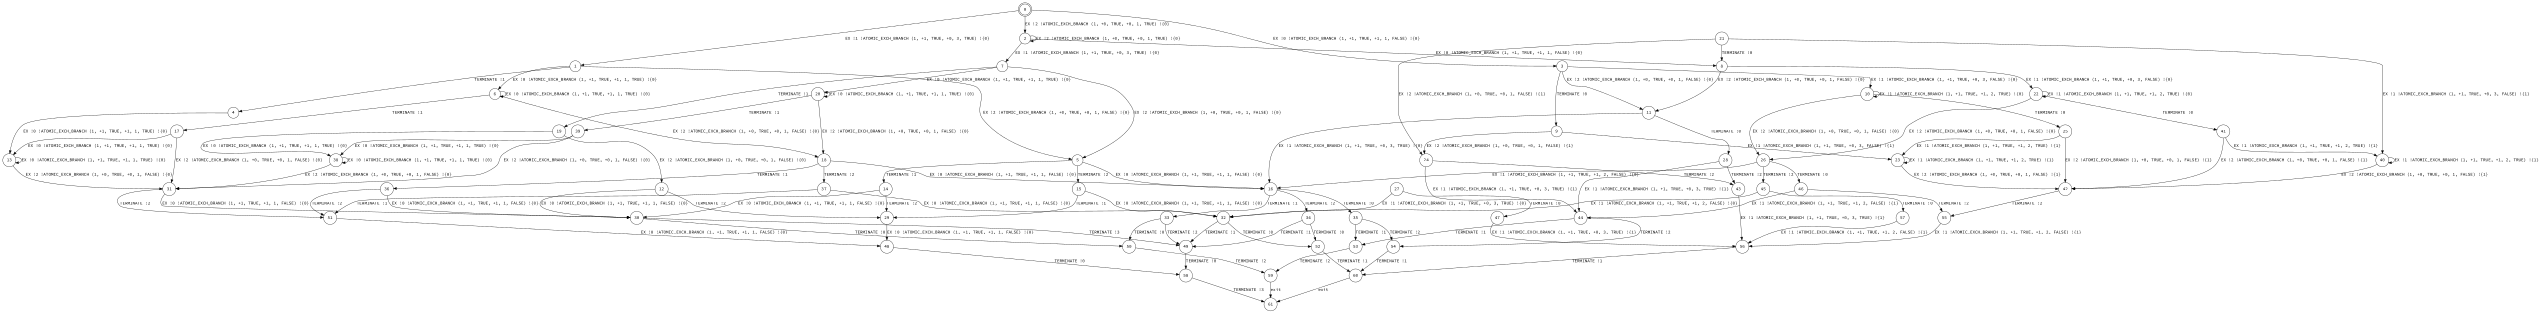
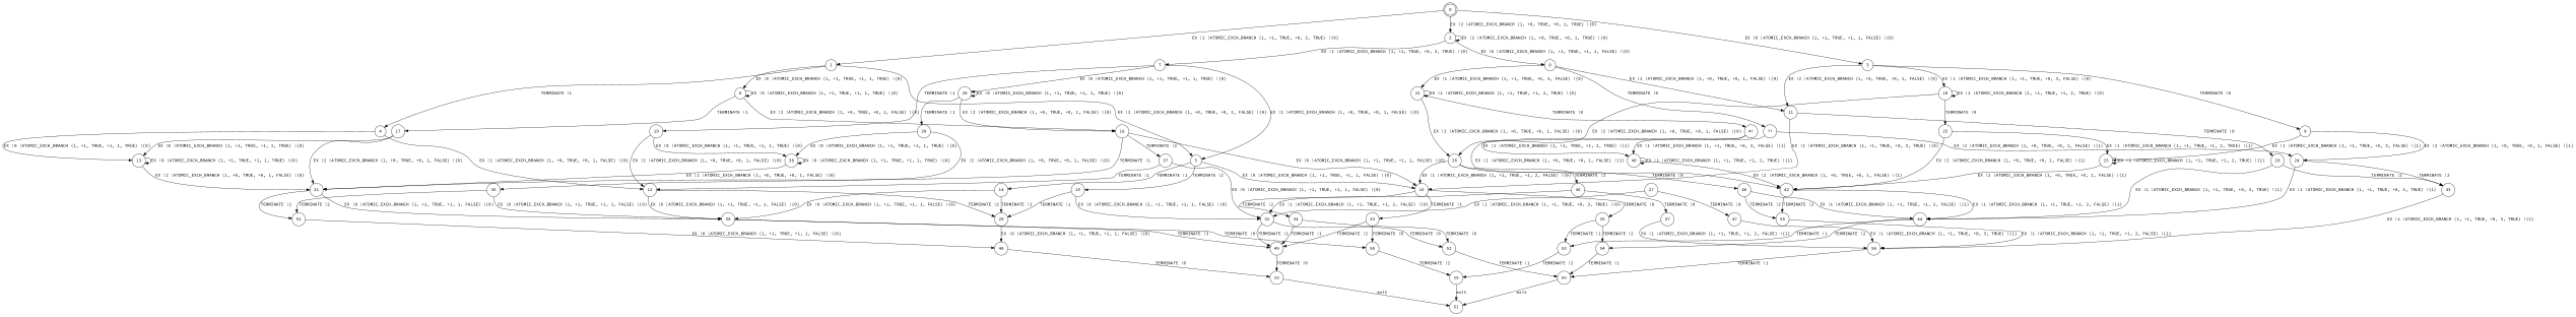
  digraph {
    fontname="Source Code Pro"
    node [fontname="Source Code Pro" shape=circle]
    edge [fontname="Source Code Pro"]
    0 [peripheries=2]
    1
    2
    3
    4
    5
    6
    7
    8
    9
    10
    11
    12
    13
    14
    15
    16
    17
    18
    19
    20
    21
    22
    23
    24
    25
    26
    28
    29
    30
    31
    32
    33
    34
    35
    36
    37
    38
    39
    40
    41
    42
    43
    44
    45
    46
    27
    47
    48
    49
    50
    51
    52
    53
    54
    55
    56
    57
    58
    59
    60
    61
    0 -> 1 [label="EX !1 !ATOMIC_EXCH_BRANCH (1, +1, TRUE, +0, 3, TRUE) !{0}"]
    0 -> 2 [label="EX !2 !ATOMIC_EXCH_BRANCH (1, +0, TRUE, +0, 1, TRUE) !{0}"]
    0 -> 3 [label="EX !0 !ATOMIC_EXCH_BRANCH (1, +1, TRUE, +1, 1, FALSE) !{0}"]
    1 -> 4 [label="TERMINATE !1"]
    1 -> 5 [label="EX !2 !ATOMIC_EXCH_BRANCH (1, +0, TRUE, +0, 1, FALSE) !{0}"]
    1 -> 6 [label="EX !0 !ATOMIC_EXCH_BRANCH (1, +1, TRUE, +1, 1, TRUE) !{0}"]
    2 -> 2 [label="EX !2 !ATOMIC_EXCH_BRANCH (1, +0, TRUE, +0, 1, TRUE) !{0}"]
    2 -> 7 [label="EX !1 !ATOMIC_EXCH_BRANCH (1, +1, TRUE, +0, 3, TRUE) !{0}"]
    2 -> 8 [label="EX !0 !ATOMIC_EXCH_BRANCH (1, +1, TRUE, +1, 1, FALSE) !{0}"]
    3 -> 9 [label="TERMINATE !0"]
    3 -> 10 [label="EX !1 !ATOMIC_EXCH_BRANCH (1, +1, TRUE, +0, 3, FALSE) !{0}"]
    3 -> 11 [label="EX !2 !ATOMIC_EXCH_BRANCH (1, +0, TRUE, +0, 1, FALSE) !{0}"]
+   4 -> 12 [label="EX !2 !ATOMIC_EXCH_BRANCH (1, +0, TRUE, +0, 1, FALSE) !{0}"]
    4 -> 13 [label="EX !0 !ATOMIC_EXCH_BRANCH (1, +1, TRUE, +1, 1, TRUE) !{0}"]
    5 -> 14 [label="TERMINATE !1"]
    5 -> 15 [label="TERMINATE !2"]
    5 -> 16 [label="EX !0 !ATOMIC_EXCH_BRANCH (1, +1, TRUE, +1, 1, FALSE) !{0}"]
    6 -> 6 [label="EX !0 !ATOMIC_EXCH_BRANCH (1, +1, TRUE, +1, 1, TRUE) !{0}"]
    6 -> 17 [label="TERMINATE !1"]
    6 -> 18 [label="EX !2 !ATOMIC_EXCH_BRANCH (1, +0, TRUE, +0, 1, FALSE) !{0}"]
    7 -> 5 [label="EX !2 !ATOMIC_EXCH_BRANCH (1, +0, TRUE, +0, 1, FALSE) !{0}"]
    7 -> 19 [label="TERMINATE !1"]
    7 -> 20 [label="EX !0 !ATOMIC_EXCH_BRANCH (1, +1, TRUE, +1, 1, TRUE) !{0}"]
    8 -> 11 [label="EX !2 !ATOMIC_EXCH_BRANCH (1, +0, TRUE, +0, 1, FALSE) !{0}"]
-   21 -> 8 [label="TERMINATE !0"]
+   8 -> 21 [label="TERMINATE !0"]
    8 -> 22 [label="EX !1 !ATOMIC_EXCH_BRANCH (1, +1, TRUE, +0, 3, FALSE) !{0}"]
    9 -> 23 [label="EX !1 !ATOMIC_EXCH_BRANCH (1, +1, TRUE, +0, 3, FALSE) !{1}"]
    9 -> 24 [label="EX !2 !ATOMIC_EXCH_BRANCH (1, +0, TRUE, +0, 1, FALSE) !{1}"]
    10 -> 10 [label="EX !1 !ATOMIC_EXCH_BRANCH (1, +1, TRUE, +1, 2, TRUE) !{0}"]
    10 -> 25 [label="TERMINATE !0"]
    10 -> 26 [label="EX !2 !ATOMIC_EXCH_BRANCH (1, +0, TRUE, +0, 1, FALSE) !{0}"]
    11 -> 16 [label="EX !1 !ATOMIC_EXCH_BRANCH (1, +1, TRUE, +0, 3, TRUE) !{0}"]
    11 -> 28 [label="TERMINATE !0"]
    12 -> 29 [label="TERMINATE !2"]
    12 -> 30 [label="EX !0 !ATOMIC_EXCH_BRANCH (1, +1, TRUE, +1, 1, FALSE) !{0}"]
    13 -> 13 [label="EX !0 !ATOMIC_EXCH_BRANCH (1, +1, TRUE, +1, 1, TRUE) !{0}"]
    13 -> 31 [label="EX !2 !ATOMIC_EXCH_BRANCH (1, +0, TRUE, +0, 1, FALSE) !{0}"]
    14 -> 29 [label="TERMINATE !2"]
    14 -> 30 [label="EX !0 !ATOMIC_EXCH_BRANCH (1, +1, TRUE, +1, 1, FALSE) !{0}"]
    15 -> 29 [label="TERMINATE !1"]
    15 -> 32 [label="EX !0 !ATOMIC_EXCH_BRANCH (1, +1, TRUE, +1, 1, FALSE) !{0}"]
    16 -> 33 [label="TERMINATE !1"]
    16 -> 34 [label="TERMINATE !2"]
    16 -> 35 [label="TERMINATE !0"]
    17 -> 13 [label="EX !0 !ATOMIC_EXCH_BRANCH (1, +1, TRUE, +1, 1, TRUE) !{0}"]
    17 -> 31 [label="EX !2 !ATOMIC_EXCH_BRANCH (1, +0, TRUE, +0, 1, FALSE) !{0}"]
    18 -> 16 [label="EX !0 !ATOMIC_EXCH_BRANCH (1, +1, TRUE, +1, 1, FALSE) !{0}"]
    18 -> 36 [label="TERMINATE !1"]
    18 -> 37 [label="TERMINATE !2"]
    19 -> 12 [label="EX !2 !ATOMIC_EXCH_BRANCH (1, +0, TRUE, +0, 1, FALSE) !{0}"]
    19 -> 38 [label="EX !0 !ATOMIC_EXCH_BRANCH (1, +1, TRUE, +1, 1, TRUE) !{0}"]
    20 -> 18 [label="EX !2 !ATOMIC_EXCH_BRANCH (1, +0, TRUE, +0, 1, FALSE) !{0}"]
    20 -> 20 [label="EX !0 !ATOMIC_EXCH_BRANCH (1, +1, TRUE, +1, 1, TRUE) !{0}"]
    20 -> 39 [label="TERMINATE !1"]
    21 -> 24 [label="EX !2 !ATOMIC_EXCH_BRANCH (1, +0, TRUE, +0, 1, FALSE) !{1}"]
    21 -> 40 [label="EX !1 !ATOMIC_EXCH_BRANCH (1, +1, TRUE, +0, 3, FALSE) !{1}"]
    22 -> 22 [label="EX !1 !ATOMIC_EXCH_BRANCH (1, +1, TRUE, +1, 2, TRUE) !{0}"]
    22 -> 26 [label="EX !2 !ATOMIC_EXCH_BRANCH (1, +0, TRUE, +0, 1, FALSE) !{0}"]
    22 -> 41 [label="TERMINATE !0"]
    23 -> 23 [label="EX !1 !ATOMIC_EXCH_BRANCH (1, +1, TRUE, +1, 2, TRUE) !{1}"]
    23 -> 42 [label="EX !2 !ATOMIC_EXCH_BRANCH (1, +0, TRUE, +0, 1, FALSE) !{1}"]
    24 -> 43 [label="TERMINATE !2"]
    24 -> 44 [label="EX !1 !ATOMIC_EXCH_BRANCH (1, +1, TRUE, +0, 3, TRUE) !{1}"]
    25 -> 23 [label="EX !1 !ATOMIC_EXCH_BRANCH (1, +1, TRUE, +1, 2, TRUE) !{1}"]
    25 -> 42 [label="EX !2 !ATOMIC_EXCH_BRANCH (1, +0, TRUE, +0, 1, FALSE) !{1}"]
    26 -> 16 [label="EX !1 !ATOMIC_EXCH_BRANCH (1, +1, TRUE, +1, 2, FALSE) !{0}"]
    26 -> 45 [label="TERMINATE !2"]
    26 -> 46 [label="TERMINATE !0"]
    28 -> 43 [label="TERMINATE !2"]
    28 -> 44 [label="EX !1 !ATOMIC_EXCH_BRANCH (1, +1, TRUE, +0, 3, TRUE) !{1}"]
    29 -> 48 [label="EX !0 !ATOMIC_EXCH_BRANCH (1, +1, TRUE, +1, 1, FALSE) !{0}"]
    30 -> 49 [label="TERMINATE !3"]
    30 -> 50 [label="TERMINATE !0"]
    31 -> 30 [label="EX !0 !ATOMIC_EXCH_BRANCH (1, +1, TRUE, +1, 1, FALSE) !{0}"]
    31 -> 51 [label="TERMINATE !2"]
    32 -> 49 [label="TERMINATE !1"]
    32 -> 52 [label="TERMINATE !0"]
    33 -> 49 [label="TERMINATE !2"]
    33 -> 50 [label="TERMINATE !0"]
    34 -> 49 [label="TERMINATE !1"]
    34 -> 52 [label="TERMINATE !0"]
    35 -> 53 [label="TERMINATE !1"]
    35 -> 54 [label="TERMINATE !2"]
    36 -> 30 [label="EX !0 !ATOMIC_EXCH_BRANCH (1, +1, TRUE, +1, 1, FALSE) !{0}"]
    36 -> 51 [label="TERMINATE !2"]
    37 -> 32 [label="EX !0 !ATOMIC_EXCH_BRANCH (1, +1, TRUE, +1, 1, FALSE) !{0}"]
-   37 -> 51 [label="TERMINATE !1"]
+   37 -> 12 [label="TERMINATE !1"]
    38 -> 31 [label="EX !2 !ATOMIC_EXCH_BRANCH (1, +0, TRUE, +0, 1, FALSE) !{0}"]
    38 -> 38 [label="EX !0 !ATOMIC_EXCH_BRANCH (1, +1, TRUE, +1, 1, TRUE) !{0}"]
    39 -> 31 [label="EX !2 !ATOMIC_EXCH_BRANCH (1, +0, TRUE, +0, 1, FALSE) !{0}"]
    39 -> 38 [label="EX !0 !ATOMIC_EXCH_BRANCH (1, +1, TRUE, +1, 1, TRUE) !{0}"]
    40 -> 40 [label="EX !1 !ATOMIC_EXCH_BRANCH (1, +1, TRUE, +1, 2, TRUE) !{1}"]
    40 -> 42 [label="EX !2 !ATOMIC_EXCH_BRANCH (1, +0, TRUE, +0, 1, FALSE) !{1}"]
    41 -> 40 [label="EX !1 !ATOMIC_EXCH_BRANCH (1, +1, TRUE, +1, 2, TRUE) !{1}"]
    41 -> 42 [label="EX !2 !ATOMIC_EXCH_BRANCH (1, +0, TRUE, +0, 1, FALSE) !{1}"]
+   42 -> 44 [label="EX !1 !ATOMIC_EXCH_BRANCH (1, +1, TRUE, +1, 2, FALSE) !{1}"]
    42 -> 55 [label="TERMINATE !2"]
    43 -> 56 [label="EX !1 !ATOMIC_EXCH_BRANCH (1, +1, TRUE, +0, 3, TRUE) !{1}"]
    44 -> 53 [label="TERMINATE !1"]
    44 -> 54 [label="TERMINATE !2"]
    45 -> 32 [label="EX !1 !ATOMIC_EXCH_BRANCH (1, +1, TRUE, +1, 2, FALSE) !{0}"]
    45 -> 57 [label="TERMINATE !0"]
    46 -> 44 [label="EX !1 !ATOMIC_EXCH_BRANCH (1, +1, TRUE, +1, 2, FALSE) !{1}"]
    46 -> 55 [label="TERMINATE !2"]
    27 -> 32 [label="EX !1 !ATOMIC_EXCH_BRANCH (1, +1, TRUE, +0, 3, TRUE) !{0}"]
    27 -> 47 [label="TERMINATE !0"]
    47 -> 56 [label="EX !1 !ATOMIC_EXCH_BRANCH (1, +1, TRUE, +0, 3, TRUE) !{1}"]
    48 -> 58 [label="TERMINATE !0"]
    49 -> 58 [label="TERMINATE !0"]
    50 -> 59 [label="TERMINATE !2"]
    51 -> 48 [label="EX !0 !ATOMIC_EXCH_BRANCH (1, +1, TRUE, +1, 1, FALSE) !{0}"]
    52 -> 60 [label="TERMINATE !1"]
    53 -> 59 [label="TERMINATE !2"]
    54 -> 60 [label="TERMINATE !1"]
    55 -> 56 [label="EX !1 !ATOMIC_EXCH_BRANCH (1, +1, TRUE, +1, 2, FALSE) !{1}"]
    56 -> 60 [label="TERMINATE !1"]
    57 -> 56 [label="EX !1 !ATOMIC_EXCH_BRANCH (1, +1, TRUE, +1, 2, FALSE) !{1}"]
-   58 -> 61 [label="TERMINATE !3"]
+   58 -> 61 [label=exit]
    59 -> 61 [label=exit]
    60 -> 61 [label=exit]
  }
